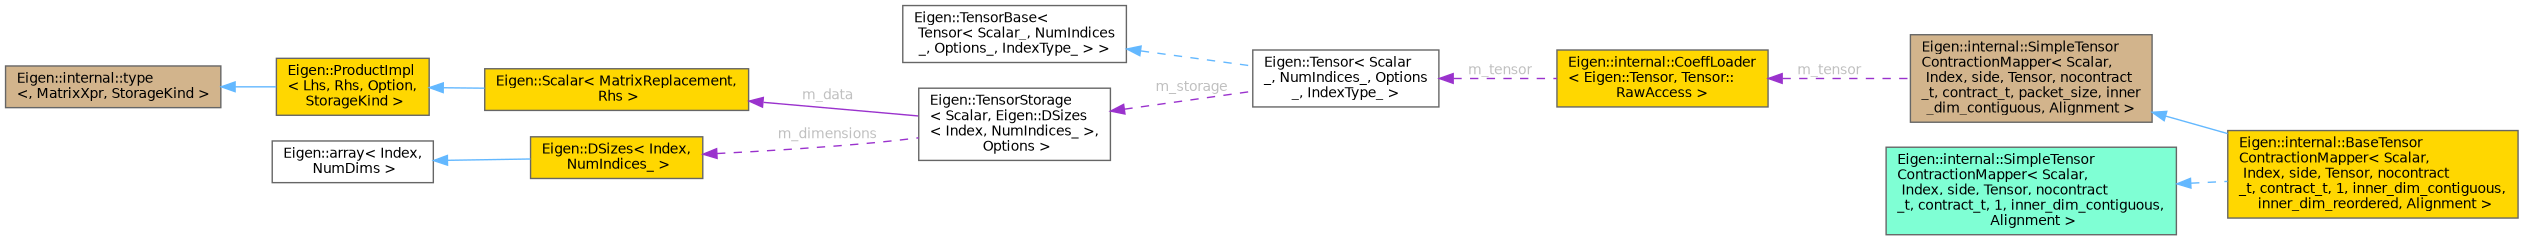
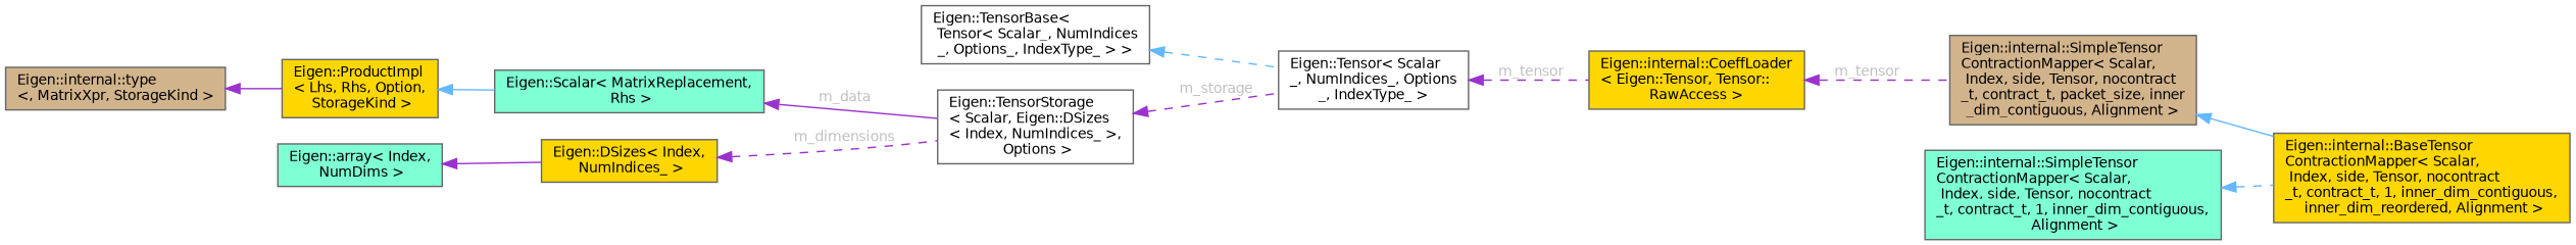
  digraph {
    rankdir=LR
    node [color=gray40 fillcolor=gold fontname=Helvetica fontsize=10 shape=box style=filled]
    edge [color=steelblue1 dir=back fontname=Helvetica fontsize=10 labelfontname=Helvetica labelfontsize=10 style=dashed]
    n1 [fontcolor=black height=0.2 label="Eigen::internal::BaseTensor\lContractionMapper\< Scalar,\l Index, side, Tensor, nocontract\l_t, contract_t, 1, inner_dim_contiguous,\l inner_dim_reordered, Alignment \>" width=0.4]
    n2 [fillcolor=tan height=0.2 label="Eigen::internal::SimpleTensor\lContractionMapper\< Scalar,\l Index, side, Tensor, nocontract\l_t, contract_t, packet_size, inner\l_dim_contiguous, Alignment \>" width=0.4]
    n3 [height=0.2 label="Eigen::internal::CoeffLoader\l\< Eigen::Tensor, Tensor::\lRawAccess \>" width=0.4]
    n4 [fillcolor=white height=0.2 label="Eigen::Tensor\< Scalar\l_, NumIndices_, Options\l_, IndexType_ \>" width=0.4]
    n5 [fillcolor=white height=0.2 label="Eigen::TensorBase\<\l Tensor\< Scalar_, NumIndices\l_, Options_, IndexType_ \> \>" width=0.4]
    n6 [fillcolor=white height=0.2 label="Eigen::TensorStorage\l\< Scalar, Eigen::DSizes\l\< Index, NumIndices_ \>,\l Options \>" width=0.4]
-   n7 [height=0.2 label="Eigen::Scalar\< MatrixReplacement,\l Rhs \>" width=0.4]
+   n7 [fillcolor=aquamarine height=0.2 label="Eigen::Scalar\< MatrixReplacement,\l Rhs \>" width=0.4]
    n8 [height=0.2 label="Eigen::ProductImpl\l\< Lhs, Rhs, Option,\l StorageKind \>" width=0.4]
    n9 [fillcolor=tan height=0.2 label="Eigen::internal::type\l\<, MatrixXpr, StorageKind \>" width=0.4]
    n10 [height=0.2 label="Eigen::DSizes\< Index,\l NumIndices_ \>" width=0.4]
-   n11 [fillcolor=white height=0.2 label="Eigen::array\< Index,\l NumDims \>" width=0.4]
+   n11 [fillcolor=aquamarine height=0.2 label="Eigen::array\< Index,\l NumDims \>" width=0.4]
    n12 [fillcolor=aquamarine height=0.2 label="Eigen::internal::SimpleTensor\lContractionMapper\< Scalar,\l Index, side, Tensor, nocontract\l_t, contract_t, 1, inner_dim_contiguous,\l Alignment \>" width=0.4]
    n2 -> n1 [style=solid]
    n3 -> n2 [color=darkorchid3 fontcolor=grey label=" m_tensor"]
    n4 -> n3 [color=darkorchid3 fontcolor=grey label=" m_tensor"]
    n5 -> n4
    n6 -> n4 [color=darkorchid3 fontcolor=grey label=" m_storage"]
    n7 -> n6 [color=darkorchid3 fontcolor=grey label=" m_data" style=solid]
    n8 -> n7 [style=solid]
-   n9 -> n8 [style=solid]
+   n9 -> n8 [color=darkorchid3 style=solid]
    n10 -> n6 [color=darkorchid3 fontcolor=grey label=" m_dimensions"]
-   n11 -> n10 [style=solid]
+   n11 -> n10 [color=darkorchid3 style=solid]
    n12 -> n1
  }
